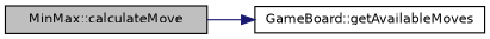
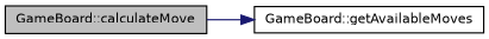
  digraph {
    rankdir=LR
    node [color=black fontname=Helvetica fontsize=10 shape=record style=filled]
-   n1 [fillcolor=grey75 fontcolor=black height=0.2 label="MinMax::calculateMove" width=0.4]
+   n1 [fillcolor=grey75 fontcolor=black height=0.2 label="GameBoard::calculateMove" width=0.4]
    n2 [fillcolor=white height=0.2 label="GameBoard::getAvailableMoves" width=0.4]
    n1 -> n2 [color=midnightblue fontname=Helvetica fontsize=10 labelfontname=Helvetica labelfontsize=10 style=solid]
  }
